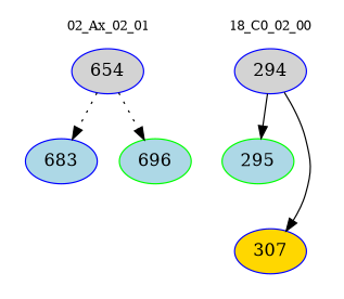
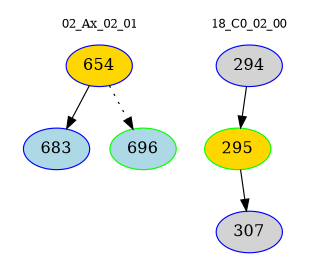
  digraph {
    node [color=blue fillcolor=gold style=filled]
    edge [color=black style=dotted]
-   n1 [fillcolor=lightgrey label=654]
+   n1 [label=654]
    n2 [fillcolor=lightblue label=683]
    n3 [color=green fillcolor=lightblue label=696]
    n4 [fillcolor=lightgrey label=294]
-   n5 [color=green fillcolor=lightblue label=295]
-   n6 [label=307]
+   n5 [color=green label=295]
+   n6 [fillcolor=lightgrey label=307]
    subgraph cluster_1 {
      color=white
      fontsize=10
      label="02_Ax_02_01"
      n1
      n2
      n3
    }
    subgraph cluster_2 {
      color=white
      fontsize=10
      label="18_C0_02_00"
      n4
      n5
      n6
    }
-   n1 -> n2
+   n1 -> n2 [style=solid]
    n1 -> n3
    n4 -> n5 [style=solid]
-   n4 -> n6 [style=solid]
+   n5 -> n6 [style=solid]
  }
